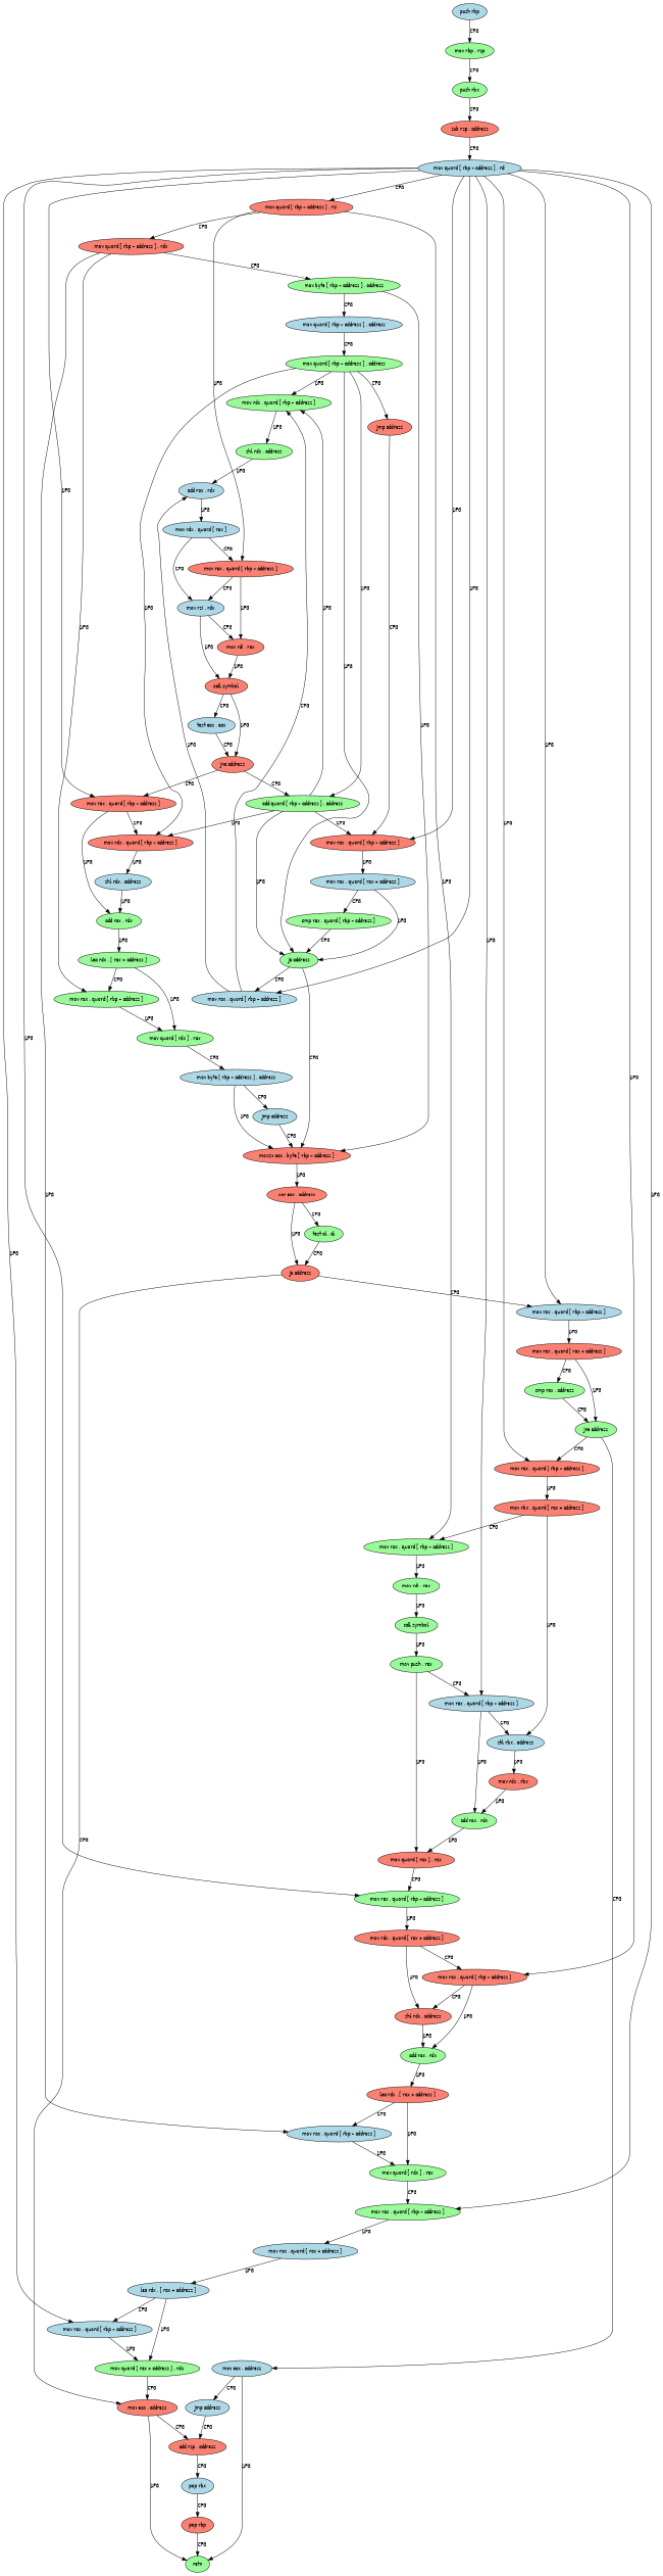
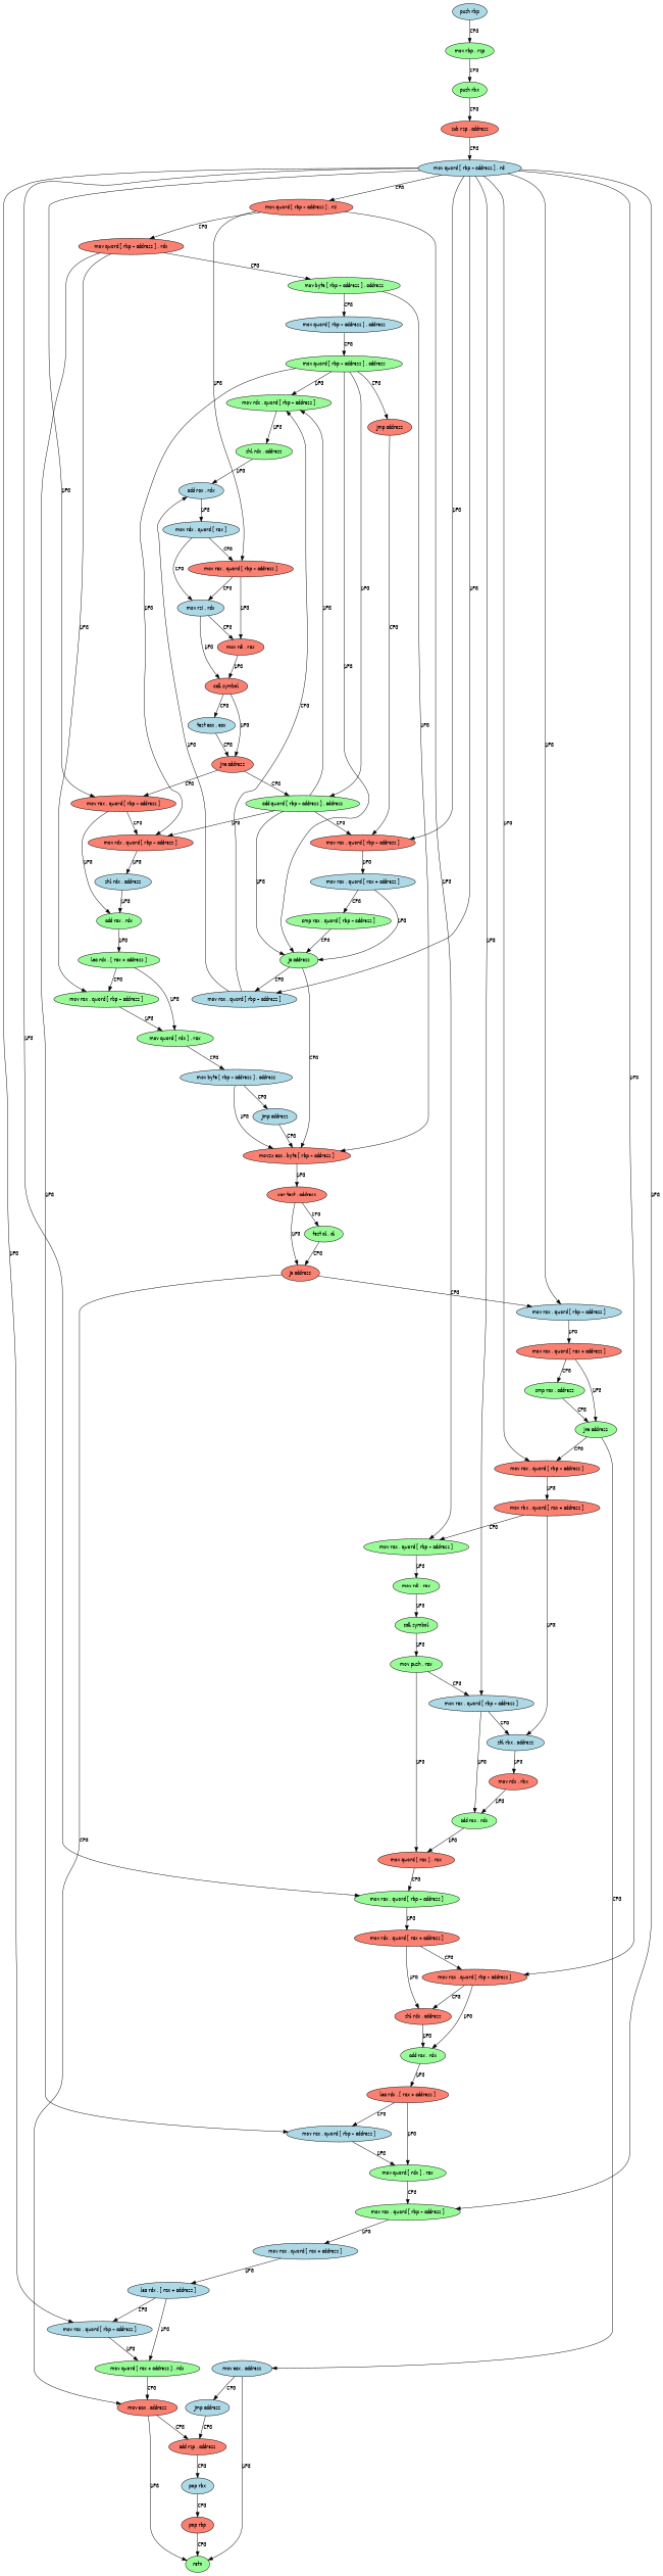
  digraph {
    fontname="Patrick Hand"
    node [fillcolor=palegreen fontname="Patrick Hand" style=filled]
    edge [fontname="Patrick Hand"]
    n1 [fillcolor=lightblue label="push rbp"]
    n2 [label="mov rbp , rsp"]
    n3 [label="push rbx"]
    n4 [fillcolor=salmon label="sub rsp , address"]
    n5 [fillcolor=lightblue label="mov qword [ rbp - address ] , rdi"]
    n6 [fillcolor=salmon label="mov qword [ rbp - address ] , rsi"]
    n7 [fillcolor=salmon label="mov rax , qword [ rbp - address ]"]
    n8 [fillcolor=lightblue label="mov rax , qword [ rbp - address ]"]
    n9 [fillcolor=salmon label="mov rax , qword [ rbp - address ]"]
    n10 [fillcolor=lightblue label="mov rax , qword [ rbp - address ]"]
    n11 [fillcolor=salmon label="mov rax , qword [ rbp - address ]"]
    n12 [fillcolor=lightblue label="mov rax , qword [ rbp - address ]"]
    n13 [label="mov rax , qword [ rbp - address ]"]
    n14 [fillcolor=salmon label="mov rax , qword [ rbp - address ]"]
    n15 [label="mov rax , qword [ rbp - address ]"]
    n16 [fillcolor=lightblue label="mov rax , qword [ rbp - address ]"]
    n17 [fillcolor=salmon label="mov qword [ rbp - address ] , rdx"]
    n18 [fillcolor=salmon label="mov rax , qword [ rbp - address ]"]
    n19 [label="mov rax , qword [ rbp - address ]"]
    n20 [fillcolor=lightblue label="mov rax , qword [ rax + address ]"]
    n21 [label="mov rdx , qword [ rbp - address ]"]
    n22 [fillcolor=lightblue label="add rax , rdx"]
    n23 [fillcolor=salmon label="mov rdx , qword [ rbp - address ]"]
    n24 [label="add rax , rdx"]
    n25 [fillcolor=salmon label="mov rax , qword [ rax + address ]"]
    n26 [fillcolor=salmon label="mov rbx , qword [ rax + address ]"]
    n27 [fillcolor=lightblue label="shl rbx , address"]
    n28 [label="add rax , rdx"]
    n29 [fillcolor=salmon label="mov rdx , qword [ rax + address ]"]
    n30 [fillcolor=salmon label="shl rdx , address"]
    n31 [label="add rax , rdx"]
    n32 [fillcolor=lightblue label="mov rax , qword [ rax + address ]"]
    n33 [label="mov qword [ rax + address ] , rdx"]
    n34 [label="mov byte [ rbp - address ] , address"]
    n35 [label="mov rax , qword [ rbp - address ]"]
    n36 [fillcolor=lightblue label="mov rax , qword [ rbp - address ]"]
    n37 [fillcolor=lightblue label="mov rsi , rdx"]
    n38 [fillcolor=salmon label="mov rdi , rax"]
    n39 [label="mov rdi , rax"]
    n40 [fillcolor=lightblue label="mov qword [ rbp - address ] , address"]
    n41 [fillcolor=salmon label="movzx eax , byte [ rbp - address ]"]
    n42 [label="mov qword [ rdx ] , rax"]
    n43 [label="mov qword [ rdx ] , rax"]
    n44 [label="mov qword [ rbp - address ] , address"]
-   n45 [fillcolor=salmon label="xor eax , address"]
+   n45 [fillcolor=salmon label="xor test , address"]
    n46 [fillcolor=salmon label="jmp address"]
    n47 [label="ja address"]
    n48 [label="add qword [ rbp - address ] , address"]
    n49 [label="shl rdx , address"]
    n50 [fillcolor=lightblue label="shl rdx , address"]
    n51 [label="cmp rax , qword [ rbp - address ]"]
    n52 [fillcolor=lightblue label="mov rdx , qword [ rax ]"]
    n53 [label="test al , al"]
    n54 [fillcolor=salmon label="je address"]
    n55 [fillcolor=salmon label="call symbol"]
    n56 [fillcolor=lightblue label="test eax , eax"]
    n57 [fillcolor=salmon label="jne address"]
    n58 [label="lea rdx , [ rax + address ]"]
    n59 [fillcolor=salmon label="mov eax , address"]
    n60 [fillcolor=salmon label="add rsp , address"]
    n61 [label=retn]
    n62 [fillcolor=lightblue label="pop rbx"]
    n63 [label="cmp rax , address"]
    n64 [label="jne address"]
    n65 [fillcolor=lightblue label="mov byte [ rbp - address ] , address"]
    n66 [fillcolor=lightblue label="jmp address"]
    n67 [fillcolor=salmon label="pop rbp"]
    n68 [fillcolor=lightblue label="mov eax , address"]
    n69 [fillcolor=lightblue label="jmp address"]
    n70 [fillcolor=salmon label="mov rdx , rbx"]
    n71 [label="call symbol"]
    n72 [label="mov push , rax"]
    n73 [fillcolor=salmon label="mov qword [ rax ] , rcx"]
    n74 [fillcolor=salmon label="lea rdx , [ rax + address ]"]
    n75 [fillcolor=lightblue label="lea rdx , [ rax + address ]"]
    n1 -> n2 [label=CFG]
    n2 -> n3 [label=CFG]
    n3 -> n4 [label=CFG]
    n4 -> n5 [label=CFG]
    n5 -> n6 [label=CFG]
    n5 -> n7 [label=DFG]
    n5 -> n8 [label=DFG]
    n5 -> n9 [label=DFG]
    n5 -> n10 [label=DFG]
    n5 -> n11 [label=DFG]
    n5 -> n12 [label=DFG]
    n5 -> n13 [label=DFG]
    n5 -> n14 [label=DFG]
    n5 -> n15 [label=DFG]
    n5 -> n16 [label=DFG]
    n6 -> n17 [label=CFG]
    n6 -> n18 [label=DFG]
    n6 -> n19 [label=DFG]
    n7 -> n20 [label=DFG]
    n8 -> n21 [label=CFG]
    n8 -> n22 [label=DFG]
    n9 -> n23 [label=CFG]
    n9 -> n24 [label=DFG]
    n10 -> n25 [label=DFG]
    n11 -> n26 [label=DFG]
    n12 -> n27 [label=CFG]
    n12 -> n28 [label=DFG]
    n13 -> n29 [label=DFG]
    n14 -> n30 [label=CFG]
    n14 -> n31 [label=DFG]
    n15 -> n32 [label=DFG]
    n16 -> n33 [label=DFG]
    n17 -> n34 [label=CFG]
    n17 -> n35 [label=DFG]
    n17 -> n36 [label=DFG]
    n18 -> n37 [label=CFG]
    n18 -> n38 [label=DFG]
    n19 -> n39 [label=DFG]
    n20 -> n47 [label=DFG]
    n20 -> n51 [label=CFG]
    n21 -> n49 [label=DFG]
    n22 -> n52 [label=DFG]
    n23 -> n50 [label=DFG]
    n24 -> n58 [label=DFG]
    n25 -> n63 [label=CFG]
    n25 -> n64 [label=DFG]
    n26 -> n19 [label=CFG]
    n26 -> n27 [label=DFG]
    n27 -> n70 [label=DFG]
    n28 -> n73 [label=DFG]
    n29 -> n14 [label=CFG]
    n29 -> n30 [label=DFG]
    n30 -> n31 [label=DFG]
    n31 -> n74 [label=DFG]
    n32 -> n75 [label=DFG]
    n33 -> n59 [label=CFG]
    n34 -> n40 [label=CFG]
    n34 -> n41 [label=DFG]
    n35 -> n42 [label=DFG]
    n36 -> n43 [label=DFG]
    n37 -> n38 [label=CFG]
    n37 -> n55 [label=DFG]
    n38 -> n55 [label=DFG]
    n39 -> n71 [label=DFG]
    n40 -> n44 [label=CFG]
    n41 -> n45 [label=DFG]
    n42 -> n65 [label=CFG]
    n43 -> n15 [label=CFG]
    n44 -> n21 [label=DFG]
    n44 -> n23 [label=DFG]
    n44 -> n46 [label=CFG]
    n44 -> n47 [label=DFG]
    n44 -> n48 [label=DFG]
    n45 -> n53 [label=CFG]
    n45 -> n54 [label=DFG]
    n46 -> n7 [label=CFG]
    n47 -> n8 [label=CFG]
    n47 -> n41 [label=CFG]
    n48 -> n7 [label=CFG]
    n48 -> n21 [label=DFG]
    n48 -> n23 [label=DFG]
    n48 -> n47 [label=DFG]
    n49 -> n22 [label=DFG]
    n50 -> n24 [label=DFG]
    n51 -> n47 [label=CFG]
    n52 -> n18 [label=CFG]
    n52 -> n37 [label=CFG]
    n53 -> n54 [label=CFG]
    n54 -> n10 [label=CFG]
    n54 -> n59 [label=CFG]
    n55 -> n56 [label=CFG]
    n55 -> n57 [label=DFG]
    n56 -> n57 [label=CFG]
    n57 -> n9 [label=CFG]
    n57 -> n48 [label=CFG]
    n58 -> n35 [label=CFG]
    n58 -> n42 [label=DFG]
    n59 -> n60 [label=CFG]
    n59 -> n61 [label=DFG]
    n60 -> n62 [label=CFG]
    n62 -> n67 [label=CFG]
    n63 -> n64 [label=CFG]
    n64 -> n11 [label=CFG]
    n64 -> n68 [label=CFG]
    n65 -> n41 [label=DFG]
    n65 -> n66 [label=CFG]
    n66 -> n41 [label=CFG]
    n67 -> n61 [label=CFG]
    n68 -> n61 [label=DFG]
    n68 -> n69 [label=CFG]
    n69 -> n60 [label=CFG]
    n70 -> n28 [label=DFG]
    n71 -> n72 [label=DFG]
    n72 -> n12 [label=CFG]
    n72 -> n73 [label=DFG]
    n73 -> n13 [label=CFG]
    n74 -> n36 [label=CFG]
    n74 -> n43 [label=DFG]
    n75 -> n16 [label=CFG]
    n75 -> n33 [label=DFG]
  }
